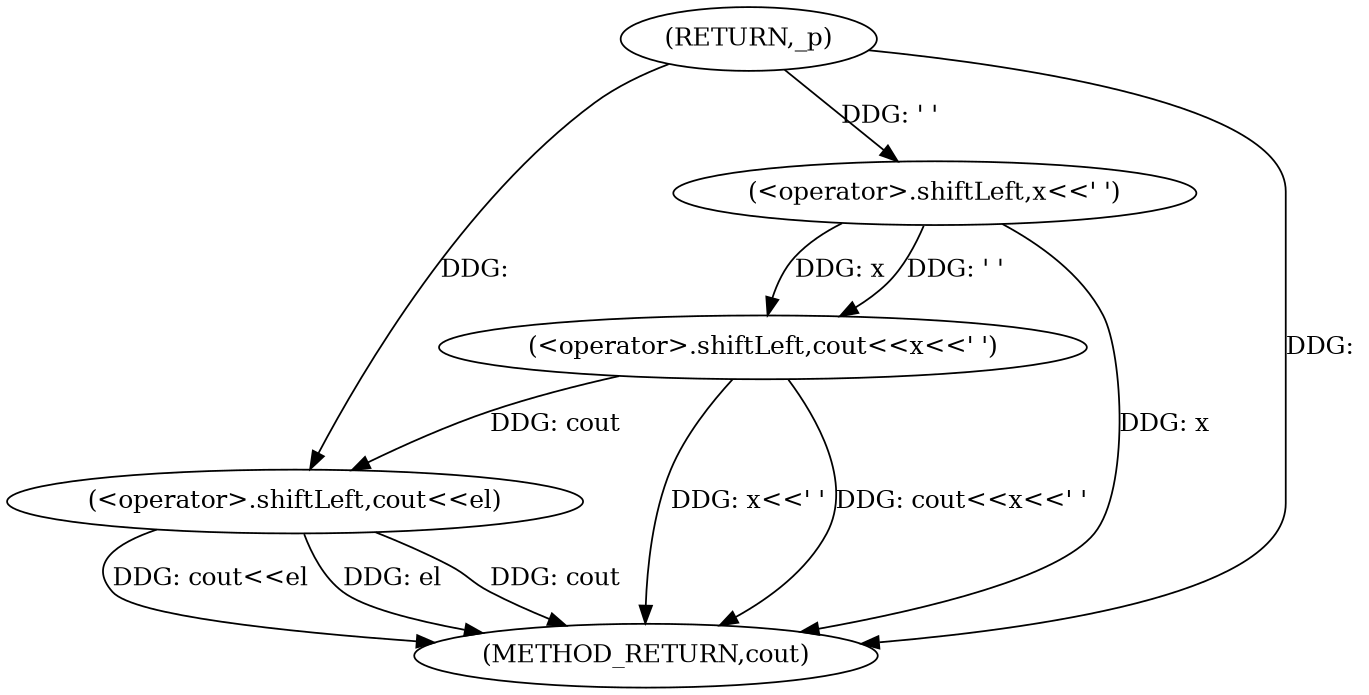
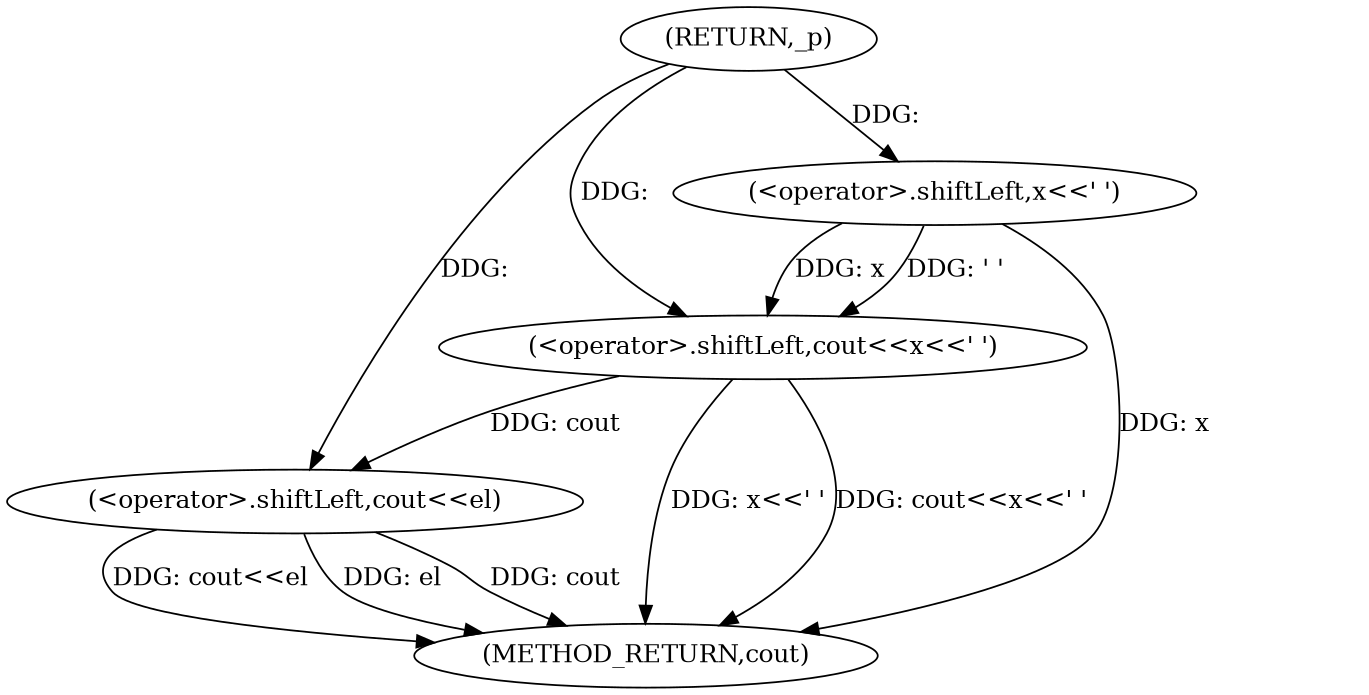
  digraph {
    n1 [label="(RETURN,_p)"]
    n2 [label="(<operator>.shiftLeft,cout<<x<<' ')"]
    n3 [label="(<operator>.shiftLeft,cout<<el)"]
    n4 [label="(<operator>.shiftLeft,x<<' ')"]
    n5 [label="(METHOD_RETURN,cout)"]
-   n1 -> n5 [label="DDG: "]
+   n1 -> n2 [label="DDG: "]
    n1 -> n3 [label="DDG: "]
-   n1 -> n4 [label="DDG: ' '"]
+   n1 -> n4 [label="DDG: "]
    n2 -> n3 [label="DDG: cout"]
    n2 -> n5 [label="DDG: x<<' '"]
    n2 -> n5 [label="DDG: cout<<x<<' '"]
    n3 -> n5 [label="DDG: cout"]
    n3 -> n5 [label="DDG: cout<<el"]
    n3 -> n5 [label="DDG: el"]
    n4 -> n2 [label="DDG: x"]
    n4 -> n2 [label="DDG: ' '"]
    n4 -> n5 [label="DDG: x"]
  }
